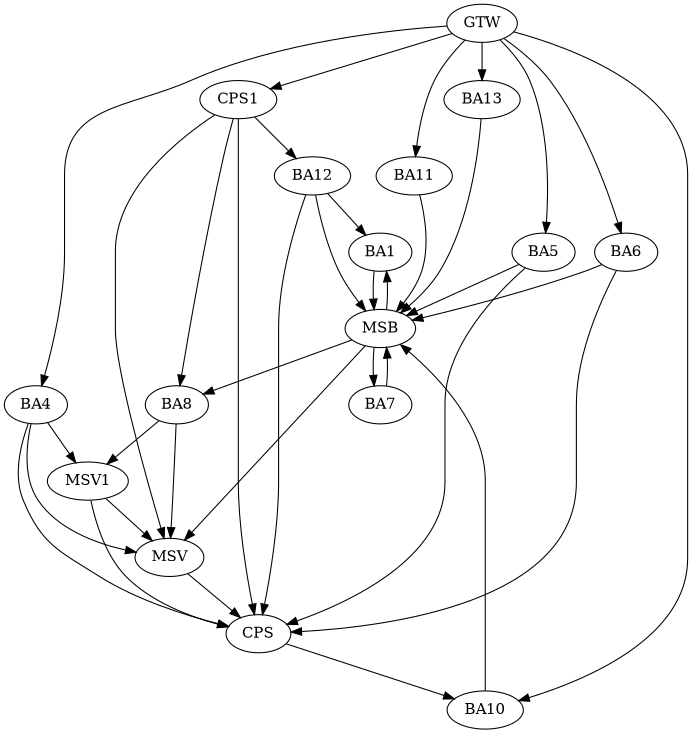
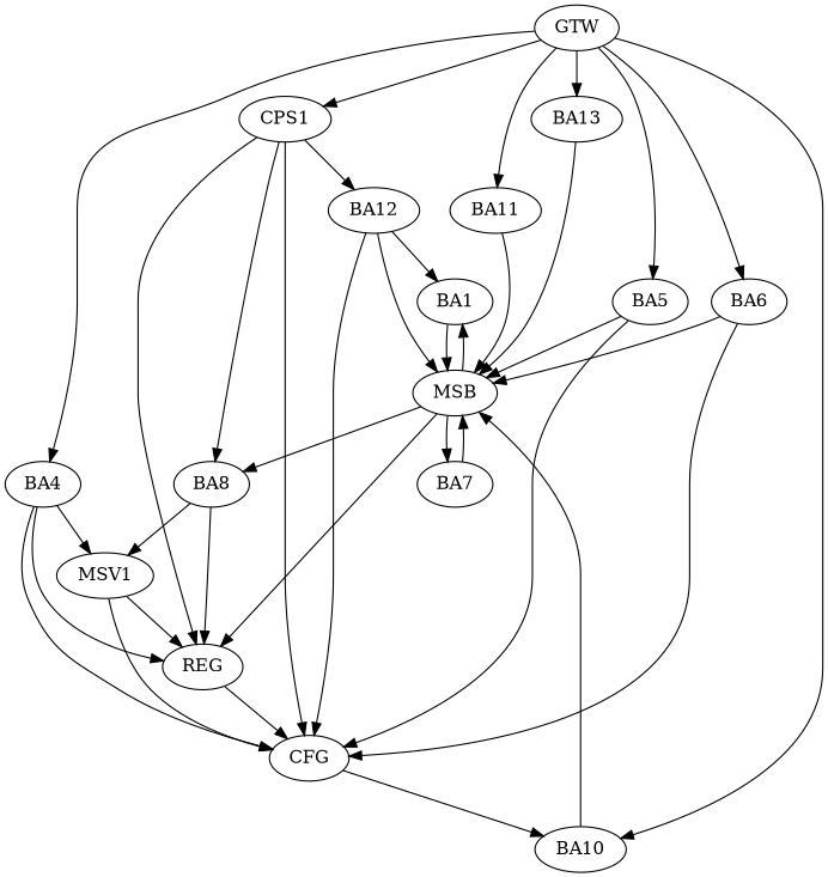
  strict digraph {
    n1 [label=BA1]
    n2 [label=MSB]
-   n3 [label=MSV]
+   n3 [label=REG]
    n4 [label=BA7]
    n5 [label=BA8]
-   n6 [label=CPS]
+   n6 [label=CFG]
    n7 [label=MSV1]
    n8 [label=BA4]
    n9 [label=BA10]
    n10 [label=BA5]
    n11 [label=BA6]
    n12 [label=BA11]
    n13 [label=BA12]
    n14 [label=BA13]
    n15 [label=CPS1]
    n16 [label=GTW]
    n1 -> n2
    n2 -> n1
    n2 -> n3
    n2 -> n4
    n2 -> n5
    n3 -> n6
    n4 -> n2
    n5 -> n3
    n5 -> n7
    n6 -> n9
    n7 -> n3
    n7 -> n6
    n8 -> n3
    n8 -> n6
    n8 -> n7
    n9 -> n2
    n10 -> n2
    n10 -> n6
    n11 -> n2
    n11 -> n6
    n12 -> n2
    n13 -> n1
    n13 -> n2
    n13 -> n6
    n14 -> n2
    n15 -> n3
    n15 -> n5
    n15 -> n6
    n15 -> n13
    n16 -> n8
    n16 -> n9
    n16 -> n10
    n16 -> n11
    n16 -> n12
    n16 -> n14
    n16 -> n15
  }
